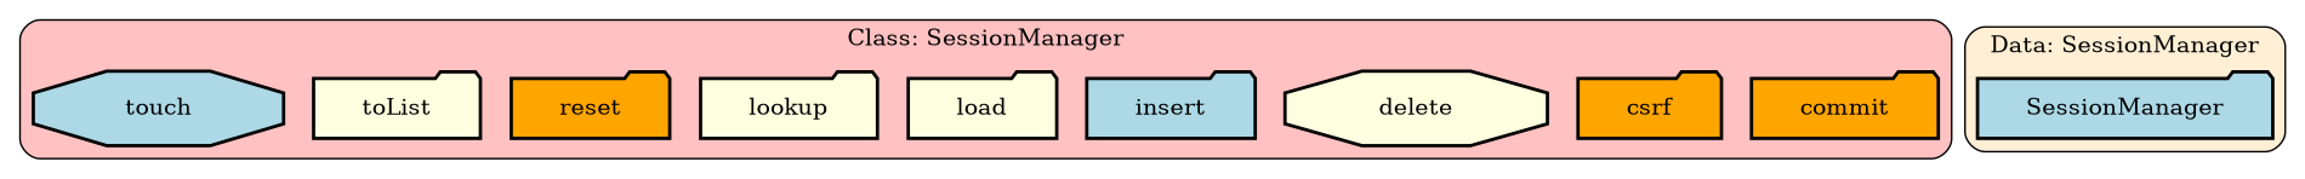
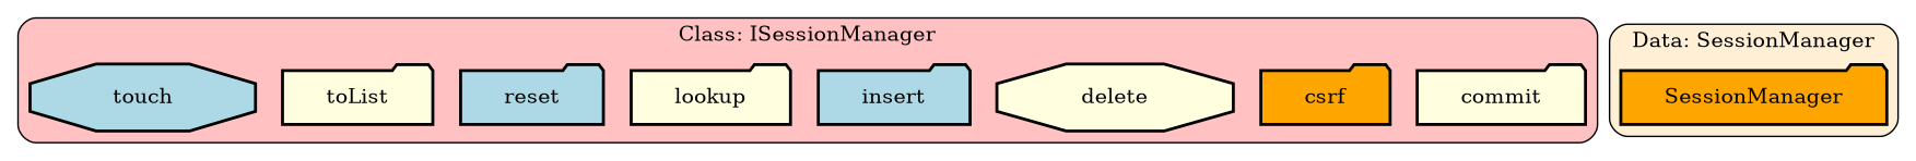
  digraph {
    node [fillcolor=lightyellow margin="0.4,0.1" shape=folder style="filled,bold"]
-   n1 [fillcolor=orange label=commit]
+   n1 [label=commit]
    n2 [fillcolor=orange label=csrf]
    n3 [label=delete shape=octagon]
    n4 [fillcolor=lightblue label=insert]
-   n5 [label=load]
    n6 [label=lookup]
-   n7 [fillcolor=orange label=reset]
+   n7 [fillcolor=lightblue label=reset]
    n8 [label=toList]
    n9 [fillcolor=lightblue label=touch shape=octagon]
-   n10 [fillcolor=lightblue label=SessionManager]
+   n10 [fillcolor=orange label=SessionManager]
    subgraph cluster_1 {
      fillcolor=rosybrown1
-     label="Class: SessionManager"
+     label="Class: ISessionManager"
      style="filled,rounded"
      n1
      n2
      n3
      n4
-     n5
      n6
      n7
      n8
      n9
    }
    subgraph cluster_2 {
      fillcolor=papayawhip
      label="Data: SessionManager"
      style="filled,rounded"
      n10
    }
  }
